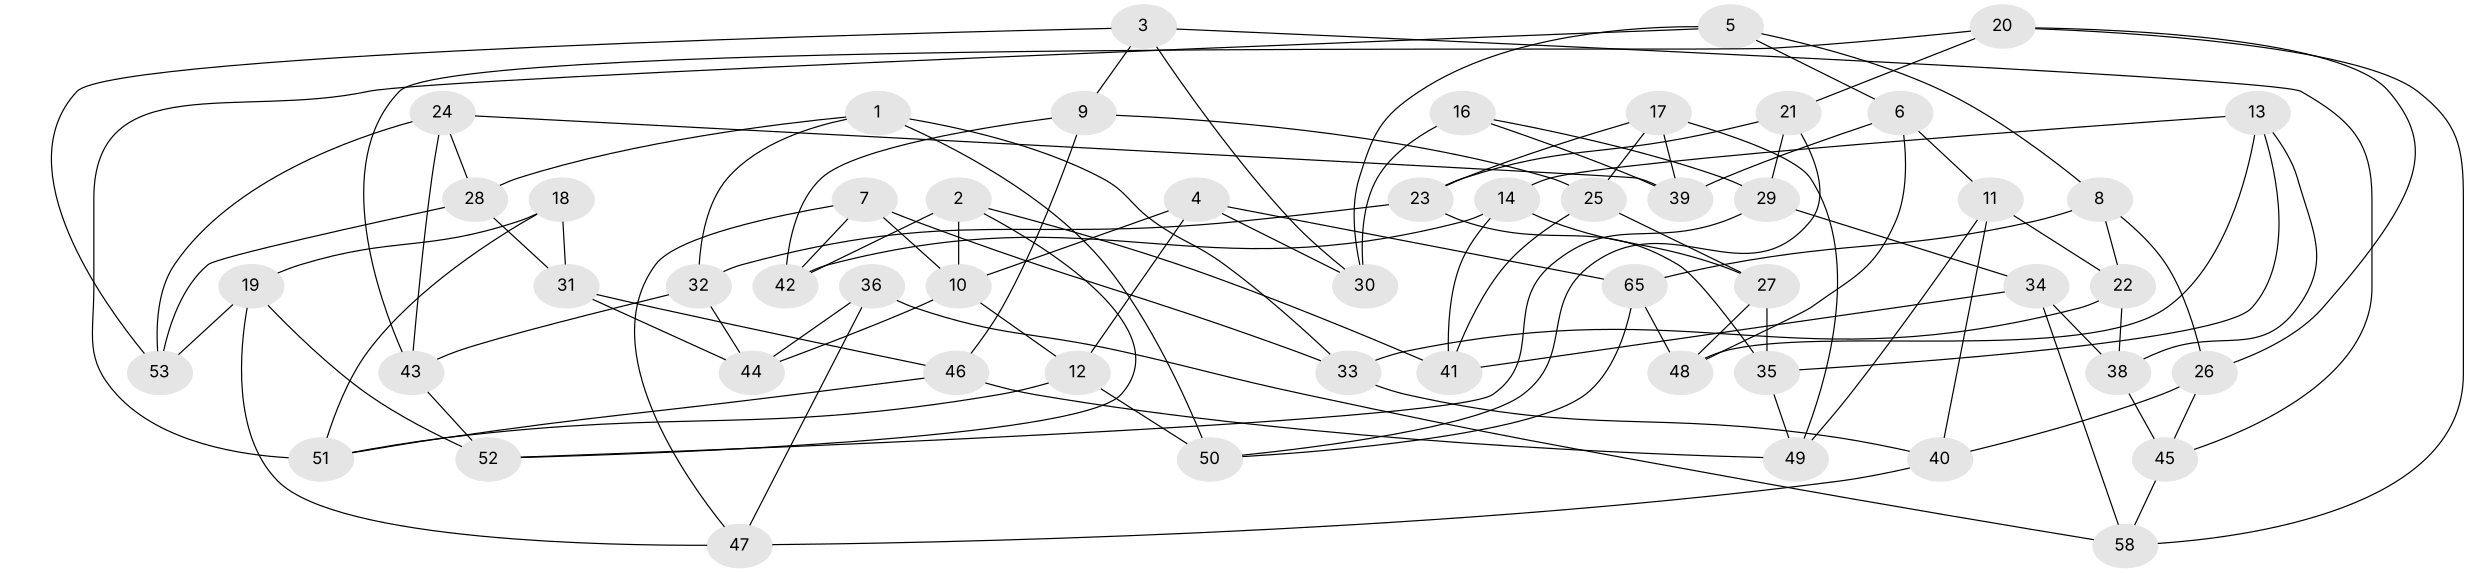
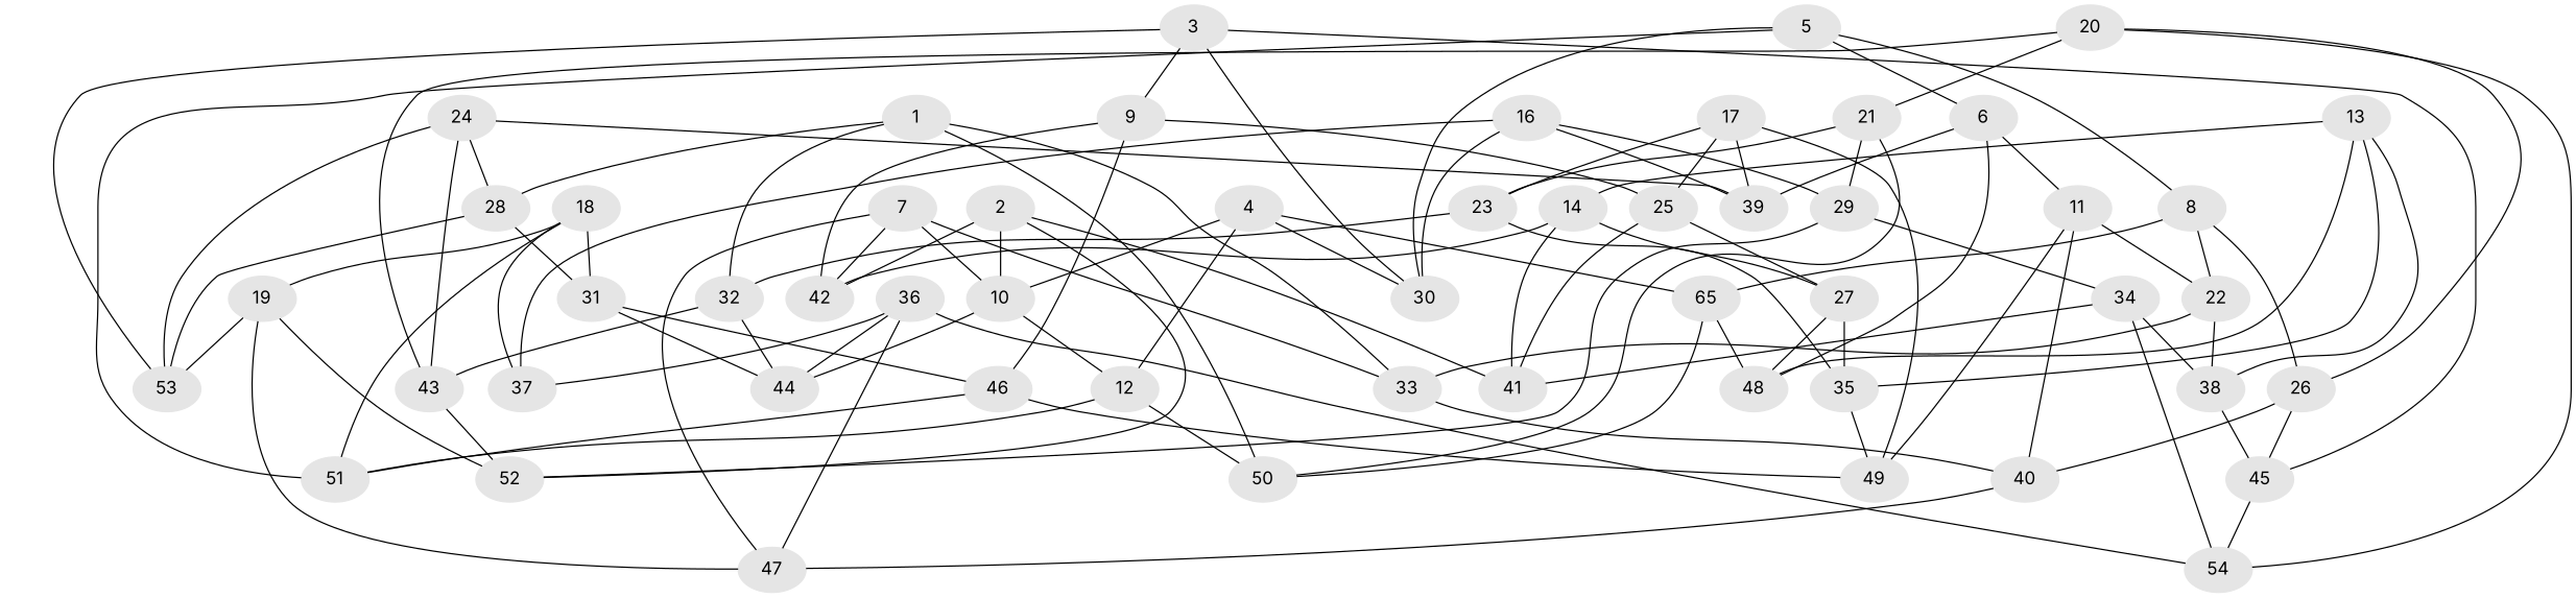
  graph {
    fontname=Inter
    node [color=gray90 fontname=Inter style=filled]
    edge [fontname=Inter]
    1
    28
    32
    33
    50
    53
    31
    44
    43
    40
    2
    10
    41
    42
    52
    12
    3
    9
    30
    45
    25
    46
-   54 [label=58]
+   54
    4
    n25 [label=65]
    51
    48
    5
    6
    8
    11
    39
    22
    26
    49
    7
    47
    38
    27
    13
    14
    35
    16
+   37
    29
    34
    17
    23
    18
    19
    20
    21
    24
    36
    1 -- 28
    1 -- 32
    1 -- 33
    1 -- 50
    28 -- 53
    28 -- 31
    32 -- 44
    32 -- 43
    33 -- 40
    31 -- 44
    31 -- 46
    43 -- 52
    40 -- 47
    2 -- 10
    2 -- 41
    2 -- 42
    2 -- 52
    10 -- 44
    10 -- 12
    12 -- 50
    12 -- 51
    3 -- 53
    3 -- 9
    3 -- 30
    3 -- 45
    9 -- 42
    9 -- 25
    9 -- 46
    45 -- 54
    25 -- 41
    25 -- 27
    46 -- 51
    46 -- 49
    4 -- 10
    4 -- 12
    4 -- 30
    4 -- n25
    n25 -- 50
    n25 -- 48
    5 -- 30
    5 -- 51
    5 -- 6
    5 -- 8
    6 -- 48
    6 -- 11
    6 -- 39
    8 -- n25
    8 -- 22
    8 -- 26
    11 -- 40
    11 -- 22
    11 -- 49
    22 -- 33
    22 -- 38
    26 -- 40
    26 -- 45
    7 -- 33
    7 -- 10
    7 -- 42
    7 -- 47
    38 -- 45
    27 -- 48
    27 -- 35
    13 -- 48
    13 -- 38
    13 -- 14
    13 -- 35
    14 -- 41
    14 -- 42
    14 -- 27
    35 -- 49
    16 -- 30
    16 -- 39
+   16 -- 37
    16 -- 29
    29 -- 52
    29 -- 34
    34 -- 41
    34 -- 54
    34 -- 38
    17 -- 25
    17 -- 39
    17 -- 49
    17 -- 23
    23 -- 32
    23 -- 35
    18 -- 31
    18 -- 51
+   18 -- 37
    18 -- 19
    19 -- 53
    19 -- 52
    19 -- 47
    20 -- 43
    20 -- 54
    20 -- 26
    20 -- 21
    21 -- 50
    21 -- 29
    21 -- 23
    24 -- 28
    24 -- 53
    24 -- 43
    24 -- 39
    36 -- 44
    36 -- 54
    36 -- 47
+   36 -- 37
  }
